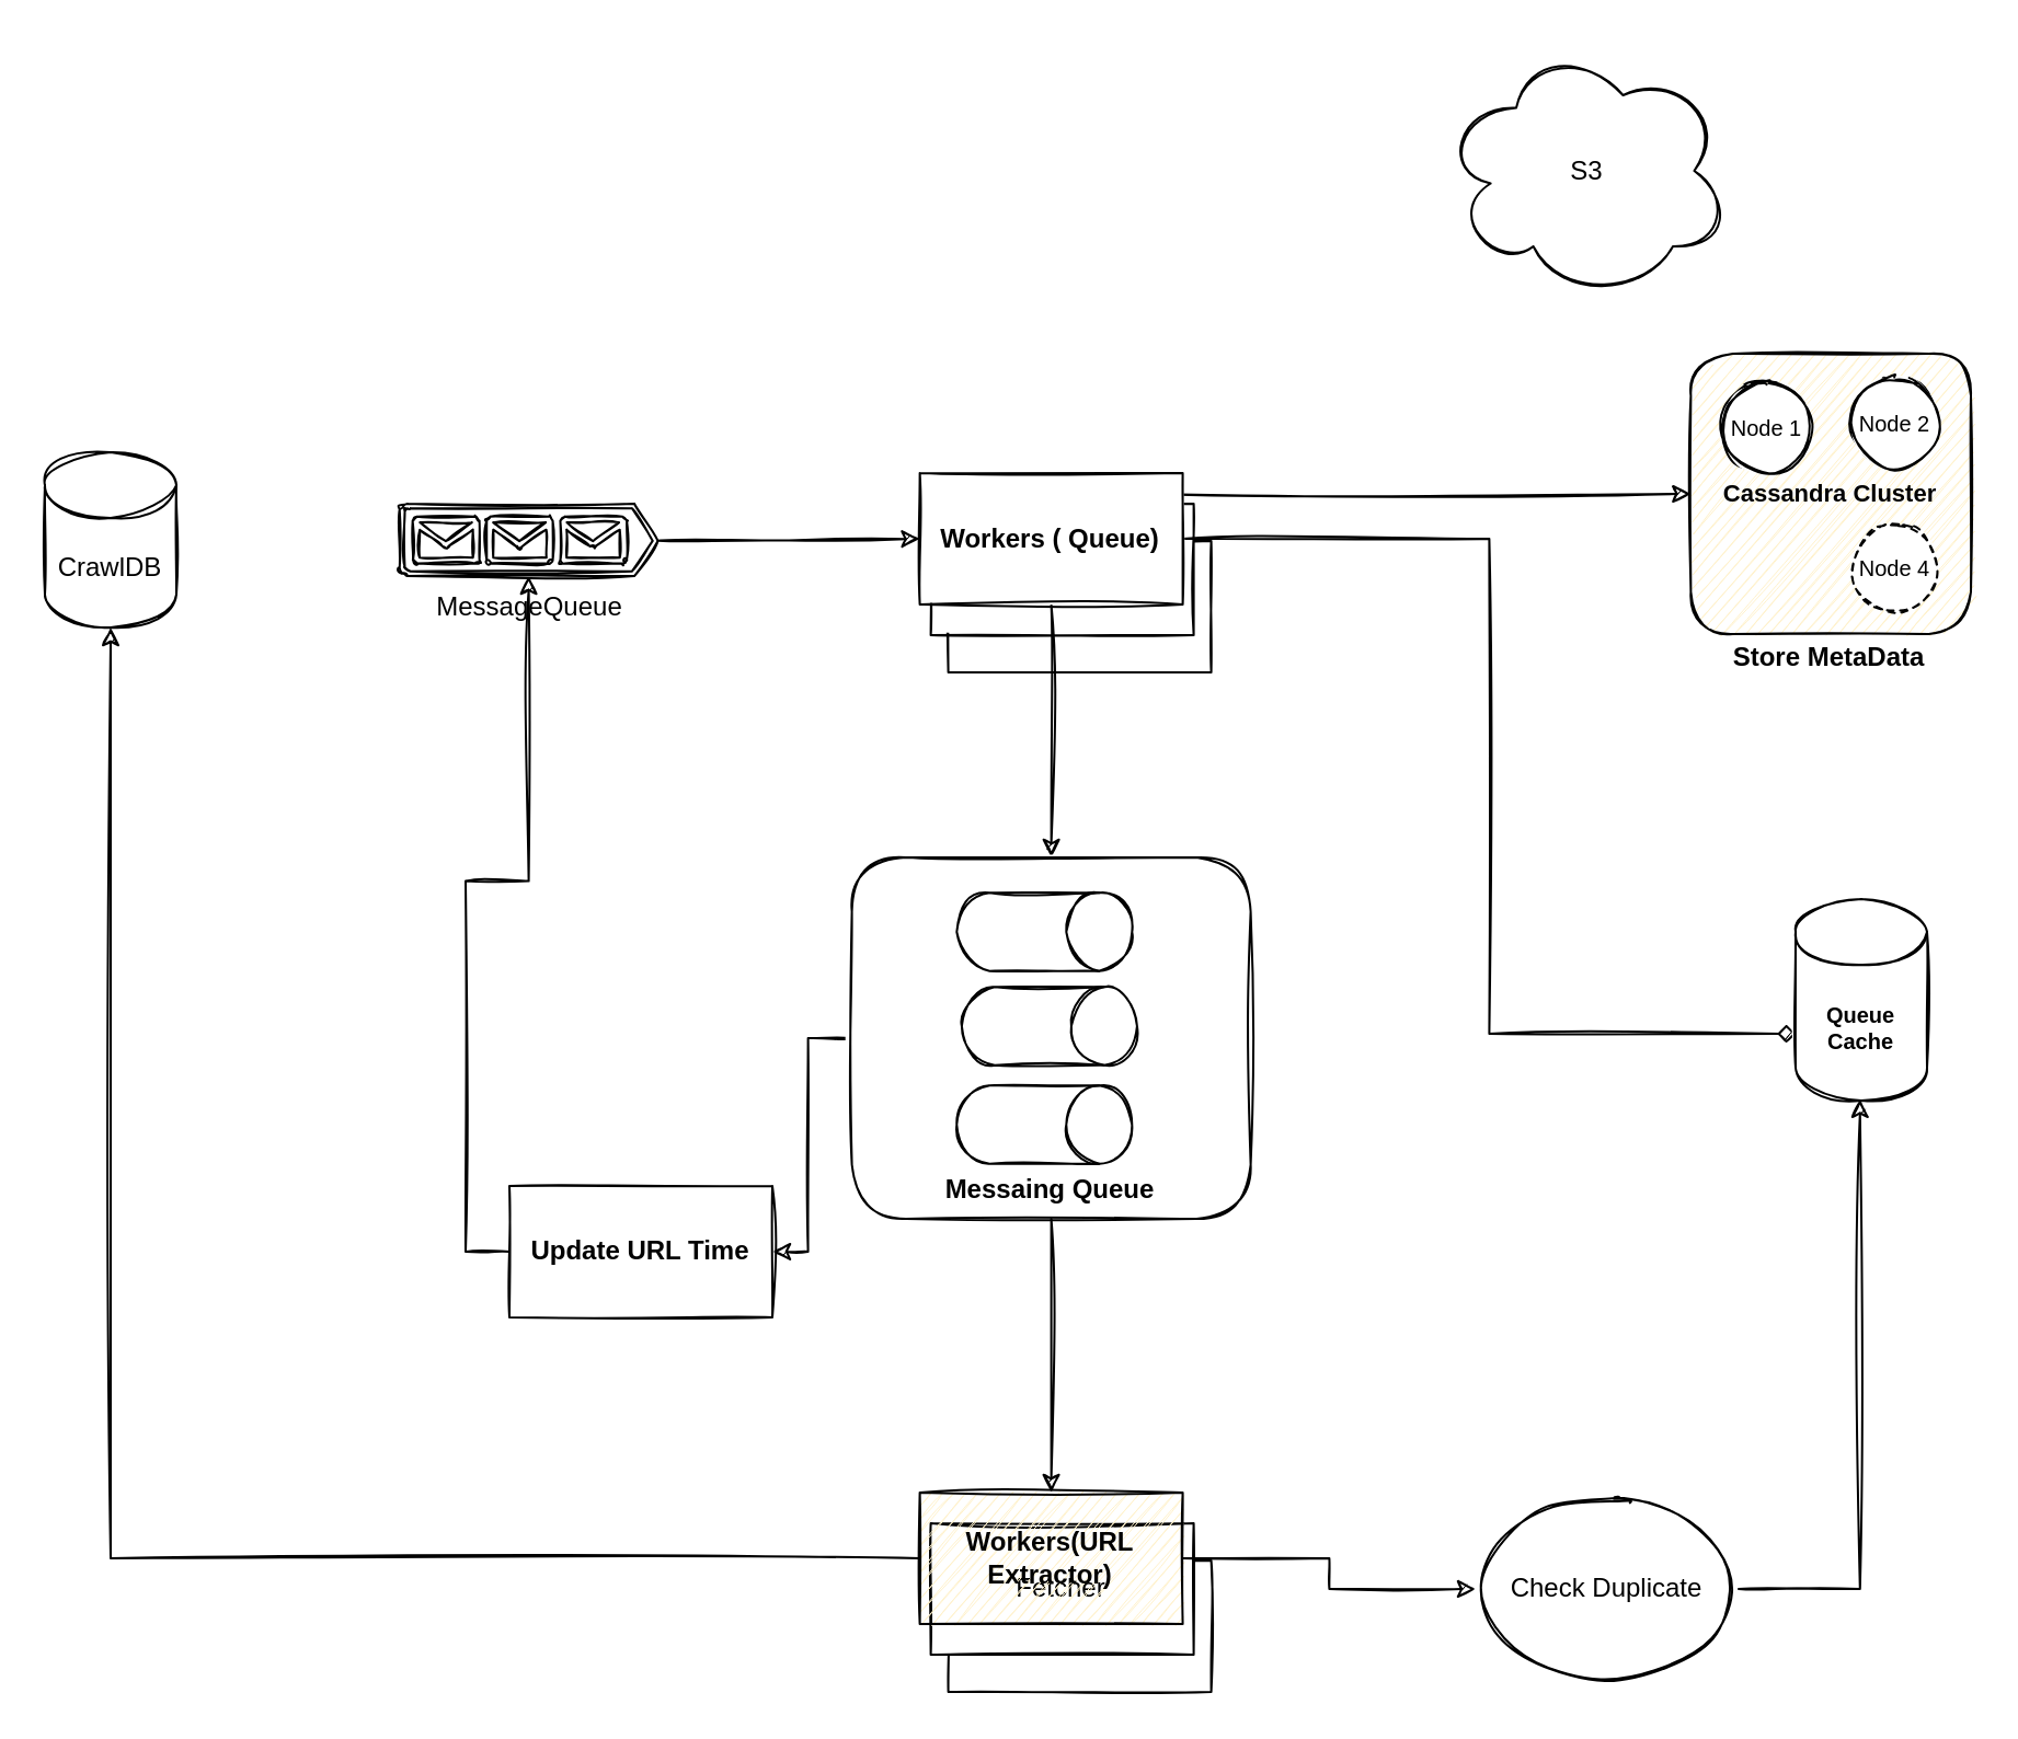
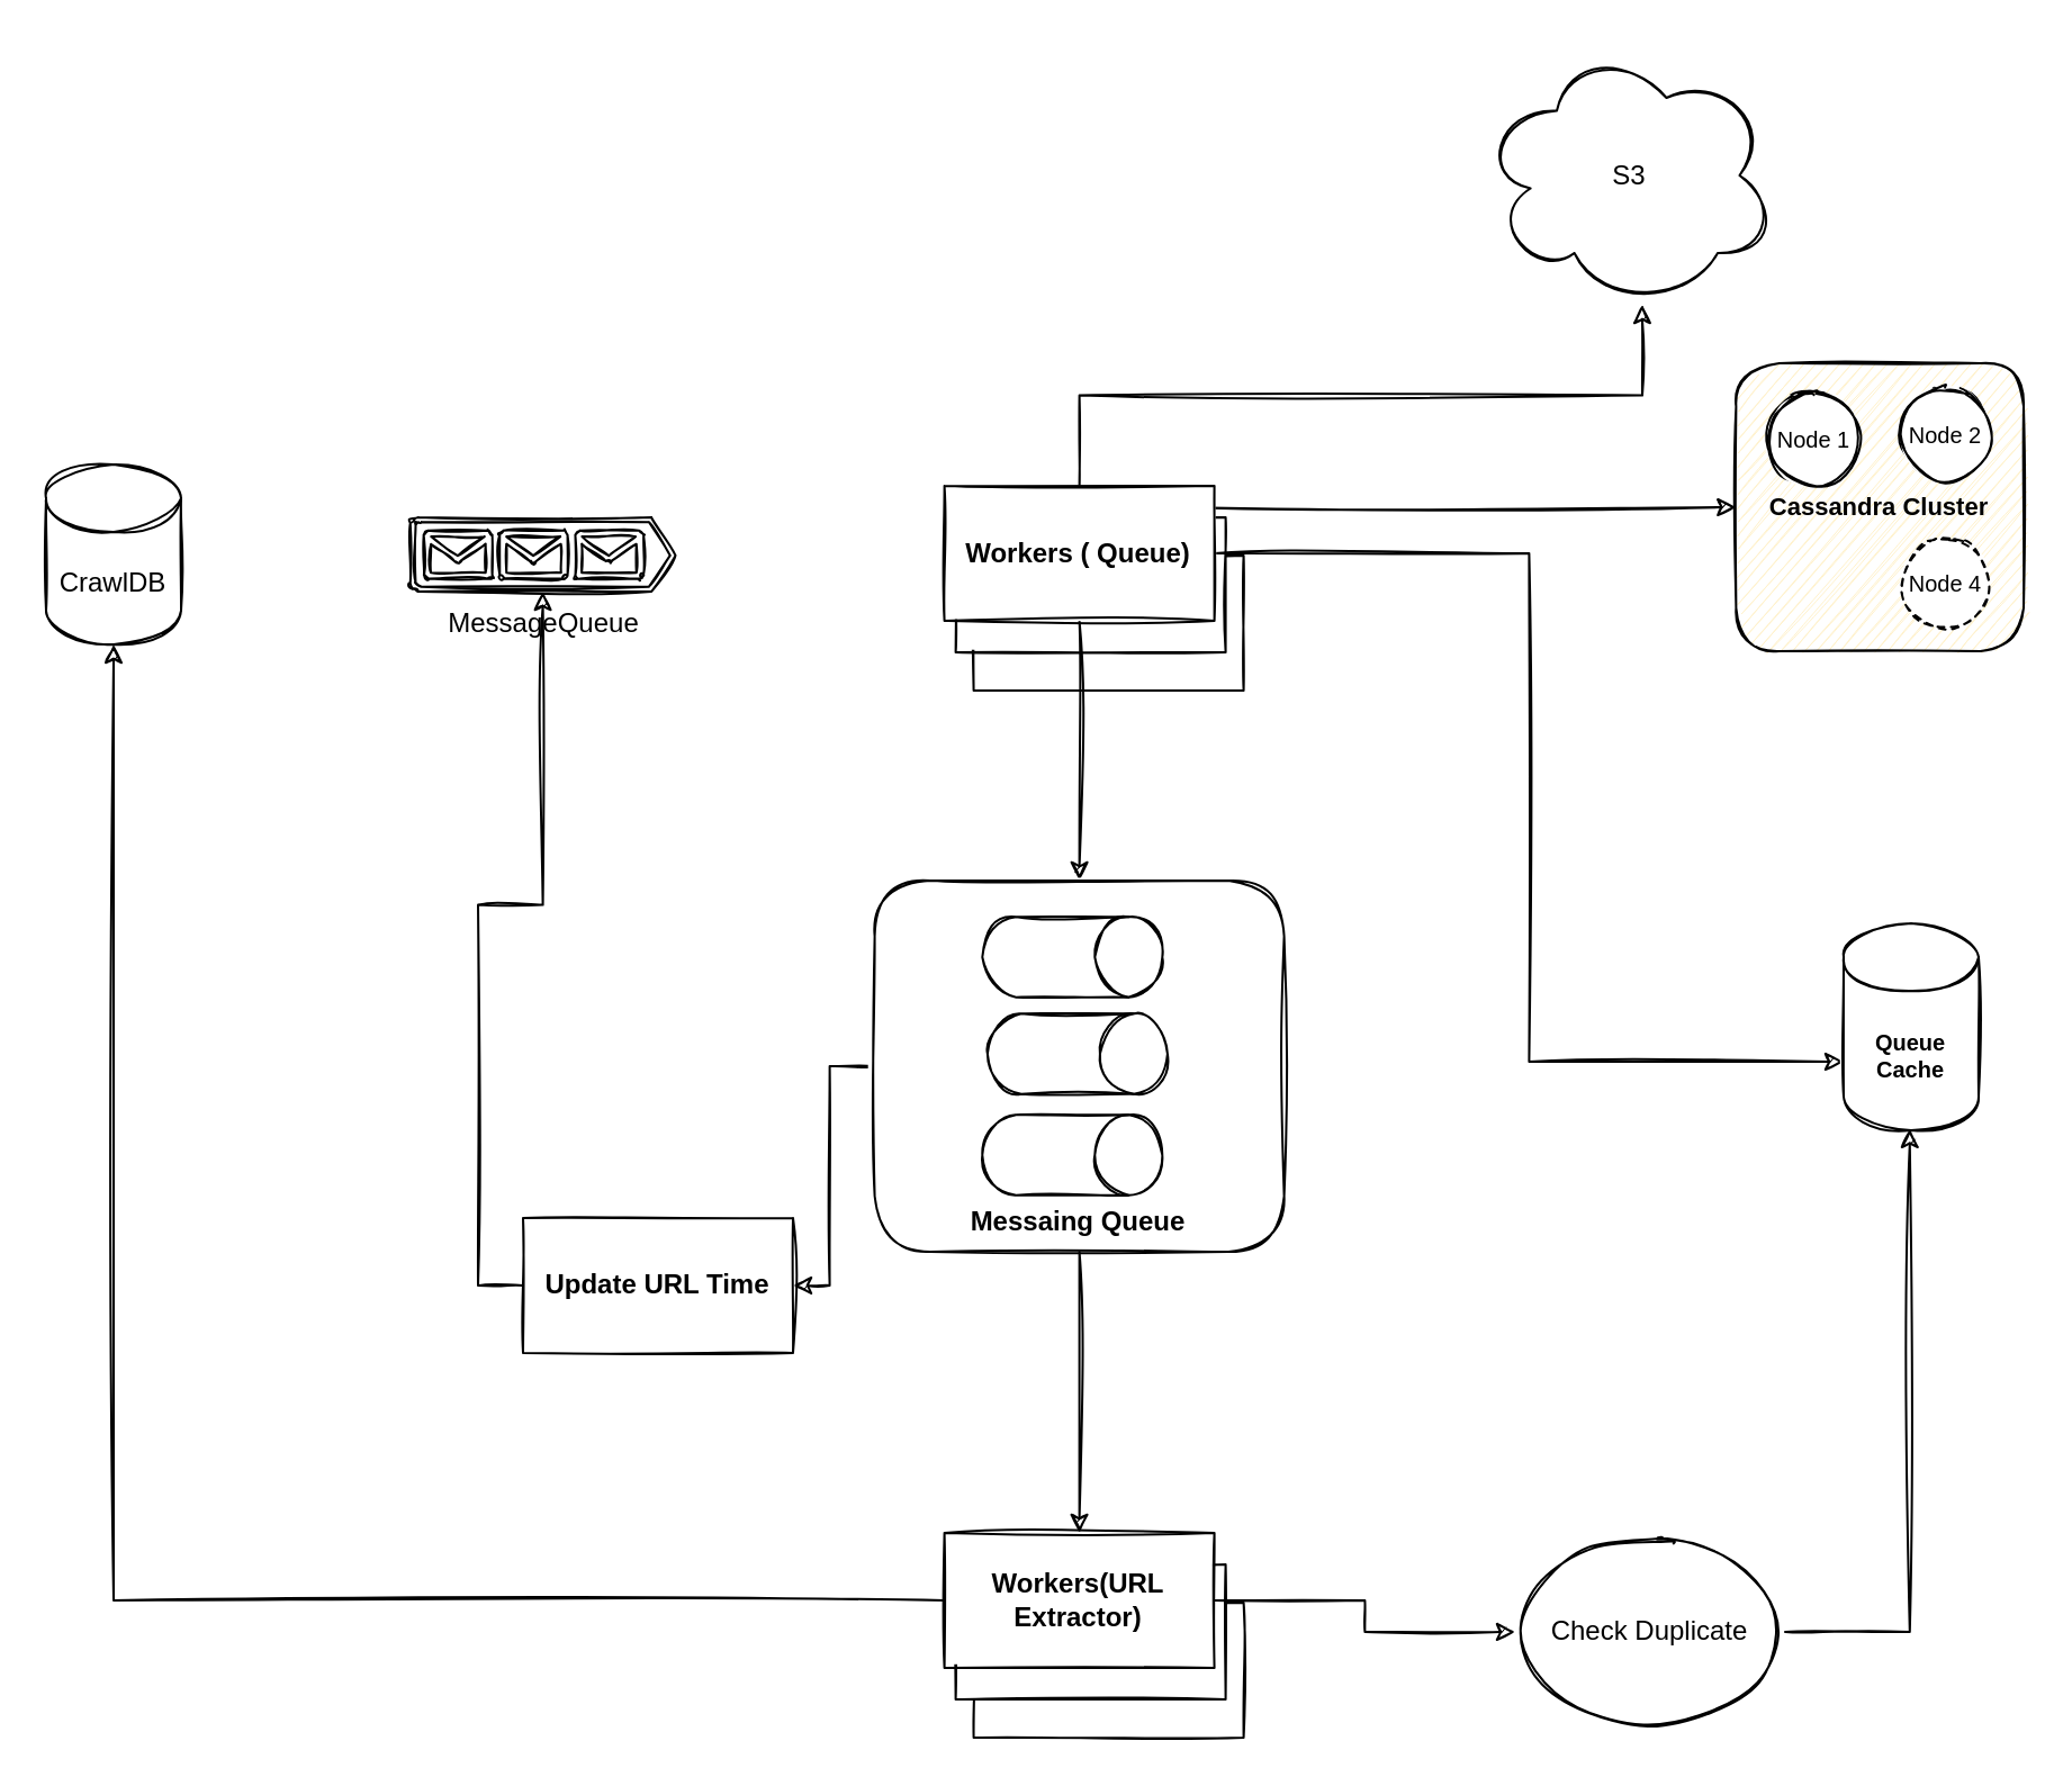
  <mxCell id="0" />
  <mxCell id="1" parent="0" />
  <mxCell id="2" value="CrawlDB" style="shape=cylinder3;whiteSpace=wrap;html=1;boundedLbl=1;backgroundOutline=1;size=15;sketch=1;" parent="1" vertex="1"><mxGeometry x="20" y="206" width="60" height="80" as="geometry" /></mxCell>
  <mxCell id="3" style="edgeStyle=orthogonalEdgeStyle;rounded=0;sketch=1;orthogonalLoop=1;jettySize=auto;html=1;exitX=0.75;exitY=0;exitDx=0;exitDy=0;entryX=0;entryY=0.5;entryDx=0;entryDy=0;fontSize=10;" edge="1" parent="1" source="4" target="13"><mxGeometry relative="1" as="geometry" /></mxCell>
  <mxCell id="4" value="Fetcher" style="whiteSpace=wrap;html=1;sketch=1;" parent="1" vertex="1"><mxGeometry x="432.3" y="246.5" width="120" height="60" as="geometry" /></mxCell>
- <mxCell id="5" style="edgeStyle=orthogonalEdgeStyle;rounded=0;orthogonalLoop=1;jettySize=auto;html=1;exitX=1;exitY=0.51;exitDx=0;exitDy=0;exitPerimeter=0;entryX=0;entryY=0.5;entryDx=0;entryDy=0;sketch=1;" edge="1" parent="1" source="6" target="12"><mxGeometry relative="1" as="geometry" /></mxCell>
  <mxCell id="6" value="MessageQueue&lt;br&gt;" style="verticalLabelPosition=bottom;html=1;verticalAlign=top;align=center;shape=mxgraph.azure.queue_generic;pointerEvents=1;sketch=1;" vertex="1" parent="1"><mxGeometry x="181.75" y="229.5" width="118" height="33" as="geometry" /></mxCell>
  <mxCell id="7" value="" style="edgeStyle=orthogonalEdgeStyle;orthogonalLoop=1;jettySize=auto;html=1;exitX=1;exitY=0.51;exitDx=0;exitDy=0;exitPerimeter=0;endArrow=none;sketch=1;" edge="1" parent="1"><mxGeometry relative="1" as="geometry"><mxPoint x="460.55" y="289.33" as="sourcePoint" /><mxPoint x="482.55" y="289.5" as="targetPoint" /></mxGeometry></mxCell>
  <mxCell id="8" value="Fetcher" style="whiteSpace=wrap;html=1;sketch=1;" vertex="1" parent="1"><mxGeometry x="424.3" y="229.5" width="120" height="60" as="geometry" /></mxCell>
- <mxCell id="9" style="edgeStyle=orthogonalEdgeStyle;rounded=0;sketch=1;orthogonalLoop=1;jettySize=auto;html=1;exitX=1;exitY=0.5;exitDx=0;exitDy=0;entryX=0;entryY=0;entryDx=0;entryDy=61.5;entryPerimeter=0;fontSize=10;endArrow=diamond;" edge="1" parent="1" source="12" target="17"><mxGeometry relative="1" as="geometry" /></mxCell>
+ <mxCell id="9" style="edgeStyle=orthogonalEdgeStyle;rounded=0;sketch=1;orthogonalLoop=1;jettySize=auto;html=1;exitX=1;exitY=0.5;exitDx=0;exitDy=0;entryX=0;entryY=0;entryDx=0;entryDy=61.5;entryPerimeter=0;fontSize=10;" edge="1" parent="1" source="12" target="17"><mxGeometry relative="1" as="geometry" /></mxCell>
  <mxCell id="10" style="edgeStyle=orthogonalEdgeStyle;rounded=0;sketch=1;orthogonalLoop=1;jettySize=auto;html=1;exitX=0.5;exitY=1;exitDx=0;exitDy=0;entryX=0.5;entryY=0;entryDx=0;entryDy=0;fontSize=12;" edge="1" parent="1" source="12" target="22"><mxGeometry relative="1" as="geometry" /></mxCell>
+ <mxCell id="11" style="edgeStyle=orthogonalEdgeStyle;rounded=0;sketch=1;orthogonalLoop=1;jettySize=auto;html=1;exitX=0.5;exitY=0;exitDx=0;exitDy=0;entryX=0.542;entryY=1;entryDx=0;entryDy=0;entryPerimeter=0;fontSize=12;" edge="1" parent="1" source="12" target="27"><mxGeometry relative="1" as="geometry" /></mxCell>
  <mxCell id="12" value="Workers ( Queue)" style="whiteSpace=wrap;html=1;sketch=1;fontStyle=1" vertex="1" parent="1"><mxGeometry x="419.3" y="215.5" width="120" height="60" as="geometry" /></mxCell>
  <mxCell id="13" value="&lt;b style=&quot;font-size: 11px;&quot;&gt;Cassandra Cluster&lt;/b&gt;" style="rounded=1;whiteSpace=wrap;html=1;sketch=1;fontSize=11;fillColor=#fff2cc;" vertex="1" parent="1"><mxGeometry x="771.2" y="161" width="127.8" height="128" as="geometry" /></mxCell>
  <mxCell id="14" value="&lt;span style=&quot;font-size: 10px&quot;&gt;Node 2&lt;/span&gt;" style="ellipse;whiteSpace=wrap;html=1;aspect=fixed;sketch=1;" vertex="1" parent="1"><mxGeometry x="843.5" y="172" width="41" height="41" as="geometry" /></mxCell>
  <mxCell id="15" value="Node 1" style="ellipse;whiteSpace=wrap;html=1;aspect=fixed;fontSize=10;sketch=1;" vertex="1" parent="1"><mxGeometry x="784.2" y="174" width="41.5" height="41.5" as="geometry" /></mxCell>
  <mxCell id="16" value="Node 4" style="ellipse;whiteSpace=wrap;html=1;aspect=fixed;sketch=1;fontSize=10;dashed=1;" vertex="1" parent="1"><mxGeometry x="844" y="238.5" width="40.5" height="40.5" as="geometry" /></mxCell>
  <mxCell id="17" value="Queue Cache" style="shape=cylinder3;whiteSpace=wrap;html=1;boundedLbl=1;backgroundOutline=1;size=15;rounded=1;sketch=1;fontSize=10;fontStyle=1" vertex="1" parent="1"><mxGeometry x="819" y="410" width="60" height="92" as="geometry" /></mxCell>
  <mxCell id="18" value="Node 1" style="ellipse;whiteSpace=wrap;html=1;aspect=fixed;fontSize=10;sketch=1;" vertex="1" parent="1"><mxGeometry x="784.95" y="174" width="41.5" height="41.5" as="geometry" /></mxCell>
  <mxCell id="19" value="&lt;span style=&quot;font-size: 10px;&quot;&gt;Node 2&lt;/span&gt;" style="ellipse;whiteSpace=wrap;html=1;aspect=fixed;sketch=1;fontSize=10;" vertex="1" parent="1"><mxGeometry x="844.25" y="172" width="41" height="41" as="geometry" /></mxCell>
  <mxCell id="20" style="edgeStyle=orthogonalEdgeStyle;rounded=0;sketch=1;orthogonalLoop=1;jettySize=auto;html=1;exitX=0.5;exitY=1;exitDx=0;exitDy=0;fontSize=12;" edge="1" parent="1" source="22" target="34"><mxGeometry relative="1" as="geometry" /></mxCell>
  <mxCell id="21" style="edgeStyle=orthogonalEdgeStyle;rounded=0;sketch=1;orthogonalLoop=1;jettySize=auto;html=1;exitX=0;exitY=0.5;exitDx=0;exitDy=0;fontSize=12;" edge="1" parent="1" source="22" target="38"><mxGeometry relative="1" as="geometry" /></mxCell>
  <mxCell id="22" value="" style="rounded=1;whiteSpace=wrap;html=1;sketch=1;fontSize=10;" vertex="1" parent="1"><mxGeometry x="388.3" y="391" width="182" height="165" as="geometry" /></mxCell>
  <mxCell id="23" value="" style="shape=cylinder3;whiteSpace=wrap;html=1;boundedLbl=1;backgroundOutline=1;size=15;rounded=1;sketch=1;fontSize=10;rotation=90;" vertex="1" parent="1"><mxGeometry x="458.3" y="385" width="35.7" height="80" as="geometry" /></mxCell>
  <mxCell id="24" value="" style="shape=cylinder3;whiteSpace=wrap;html=1;boundedLbl=1;backgroundOutline=1;size=15;rounded=1;sketch=1;fontSize=10;rotation=90;" vertex="1" parent="1"><mxGeometry x="460.6" y="428" width="35.7" height="80" as="geometry" /></mxCell>
  <mxCell id="25" value="" style="shape=cylinder3;whiteSpace=wrap;html=1;boundedLbl=1;backgroundOutline=1;size=15;rounded=1;sketch=1;fontSize=10;rotation=90;" vertex="1" parent="1"><mxGeometry x="458.3" y="473" width="35.7" height="80" as="geometry" /></mxCell>
  <mxCell id="26" value="Messaing Queue" style="text;html=1;strokeColor=none;fillColor=none;align=center;verticalAlign=middle;whiteSpace=wrap;rounded=0;sketch=1;fontSize=12;fontStyle=1" vertex="1" parent="1"><mxGeometry x="424.3" y="533" width="110" height="20" as="geometry" /></mxCell>
  <mxCell id="27" value="S3" style="ellipse;shape=cloud;whiteSpace=wrap;html=1;rounded=1;sketch=1;fontSize=12;" vertex="1" parent="1"><mxGeometry x="659" y="20" width="130" height="115" as="geometry" /></mxCell>
- <mxCell id="28" value="Store MetaData" style="text;html=1;strokeColor=none;fillColor=none;align=center;verticalAlign=middle;whiteSpace=wrap;rounded=0;sketch=1;fontSize=12;fontStyle=1" vertex="1" parent="1"><mxGeometry x="771.2" y="289.5" width="127" height="20" as="geometry" /></mxCell>
  <mxCell id="29" value="Fetcher" style="whiteSpace=wrap;html=1;sketch=1;" vertex="1" parent="1"><mxGeometry x="432.3" y="712" width="120" height="60" as="geometry" /></mxCell>
  <mxCell id="30" value="" style="edgeStyle=orthogonalEdgeStyle;orthogonalLoop=1;jettySize=auto;html=1;exitX=1;exitY=0.51;exitDx=0;exitDy=0;exitPerimeter=0;endArrow=none;sketch=1;" edge="1" parent="1"><mxGeometry relative="1" as="geometry"><mxPoint x="460.55" y="754.83" as="sourcePoint" /><mxPoint x="482.55" y="755" as="targetPoint" /></mxGeometry></mxCell>
  <mxCell id="31" value="Fetcher" style="whiteSpace=wrap;html=1;sketch=1;" vertex="1" parent="1"><mxGeometry x="424.3" y="695" width="120" height="60" as="geometry" /></mxCell>
  <mxCell id="32" style="edgeStyle=orthogonalEdgeStyle;rounded=0;sketch=1;orthogonalLoop=1;jettySize=auto;html=1;exitX=1;exitY=0.5;exitDx=0;exitDy=0;fontSize=12;" edge="1" parent="1" source="34" target="36"><mxGeometry relative="1" as="geometry" /></mxCell>
  <mxCell id="33" style="edgeStyle=orthogonalEdgeStyle;rounded=0;sketch=1;orthogonalLoop=1;jettySize=auto;html=1;exitX=0;exitY=0.5;exitDx=0;exitDy=0;entryX=0.5;entryY=1;entryDx=0;entryDy=0;entryPerimeter=0;fontSize=12;" edge="1" parent="1" source="34" target="2"><mxGeometry relative="1" as="geometry" /></mxCell>
- <mxCell id="34" value="Workers(URL Extractor)" style="whiteSpace=wrap;html=1;sketch=1;fontStyle=1;fillColor=#fff2cc;" vertex="1" parent="1"><mxGeometry x="419.3" y="681" width="120" height="60" as="geometry" /></mxCell>
+ <mxCell id="34" value="Workers(URL Extractor)" style="whiteSpace=wrap;html=1;sketch=1;fontStyle=1" vertex="1" parent="1"><mxGeometry x="419.3" y="681" width="120" height="60" as="geometry" /></mxCell>
  <mxCell id="35" style="edgeStyle=orthogonalEdgeStyle;rounded=0;sketch=1;orthogonalLoop=1;jettySize=auto;html=1;exitX=1;exitY=0.5;exitDx=0;exitDy=0;entryX=0.49;entryY=0.993;entryDx=0;entryDy=0;entryPerimeter=0;fontSize=12;" edge="1" parent="1" source="36" target="17"><mxGeometry relative="1" as="geometry" /></mxCell>
  <mxCell id="36" value="Check Duplicate" style="ellipse;whiteSpace=wrap;html=1;rounded=1;sketch=1;fontSize=12;" vertex="1" parent="1"><mxGeometry x="673" y="685" width="120" height="80" as="geometry" /></mxCell>
  <mxCell id="37" style="edgeStyle=orthogonalEdgeStyle;rounded=0;sketch=1;orthogonalLoop=1;jettySize=auto;html=1;exitX=0;exitY=0.5;exitDx=0;exitDy=0;fontSize=12;" edge="1" parent="1" source="38" target="6"><mxGeometry relative="1" as="geometry" /></mxCell>
  <mxCell id="38" value="Update URL Time" style="whiteSpace=wrap;html=1;sketch=1;fontStyle=1" vertex="1" parent="1"><mxGeometry x="232" y="541" width="120" height="60" as="geometry" /></mxCell>
